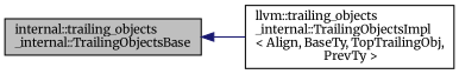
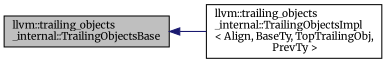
  digraph {
    rankdir=LR
    fontname=Merriweather
    node [color=black fontname=Merriweather fontsize=10 shape=record]
-   n1 [fillcolor=grey75 fontcolor=black height=0.2 label="internal::trailing_objects\l_internal::TrailingObjectsBase" style=filled width=0.4]
+   n1 [fillcolor=grey75 fontcolor=black height=0.2 label="llvm::trailing_objects\l_internal::TrailingObjectsBase" style=filled width=0.4]
    n2 [height=0.2 label="llvm::trailing_objects\l_internal::TrailingObjectsImpl\l\< Align, BaseTy, TopTrailingObj,\l PrevTy \>" width=0.4]
    n1 -> n2 [color=midnightblue dir=back fontname=Merriweather fontsize=10 labelfontname=Helvetica labelfontsize=10 style=solid]
  }
